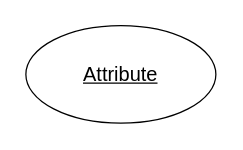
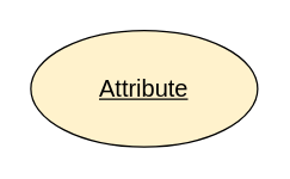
  <mxCell id="0" />
  <mxCell id="1" parent="0" />
- <mxCell id="2" value="Attribute" style="ellipse;whiteSpace=wrap;html=1;align=center;fontStyle=4;fontSize=16;" vertex="1" parent="1"><mxGeometry x="20" y="20" width="152" height="78" as="geometry" /></mxCell>
+ <mxCell id="2" value="Attribute" style="ellipse;whiteSpace=wrap;html=1;align=center;fontStyle=4;fontSize=16;fillColor=#fff2cc;" vertex="1" parent="1"><mxGeometry x="20" y="20" width="152" height="78" as="geometry" /></mxCell>
